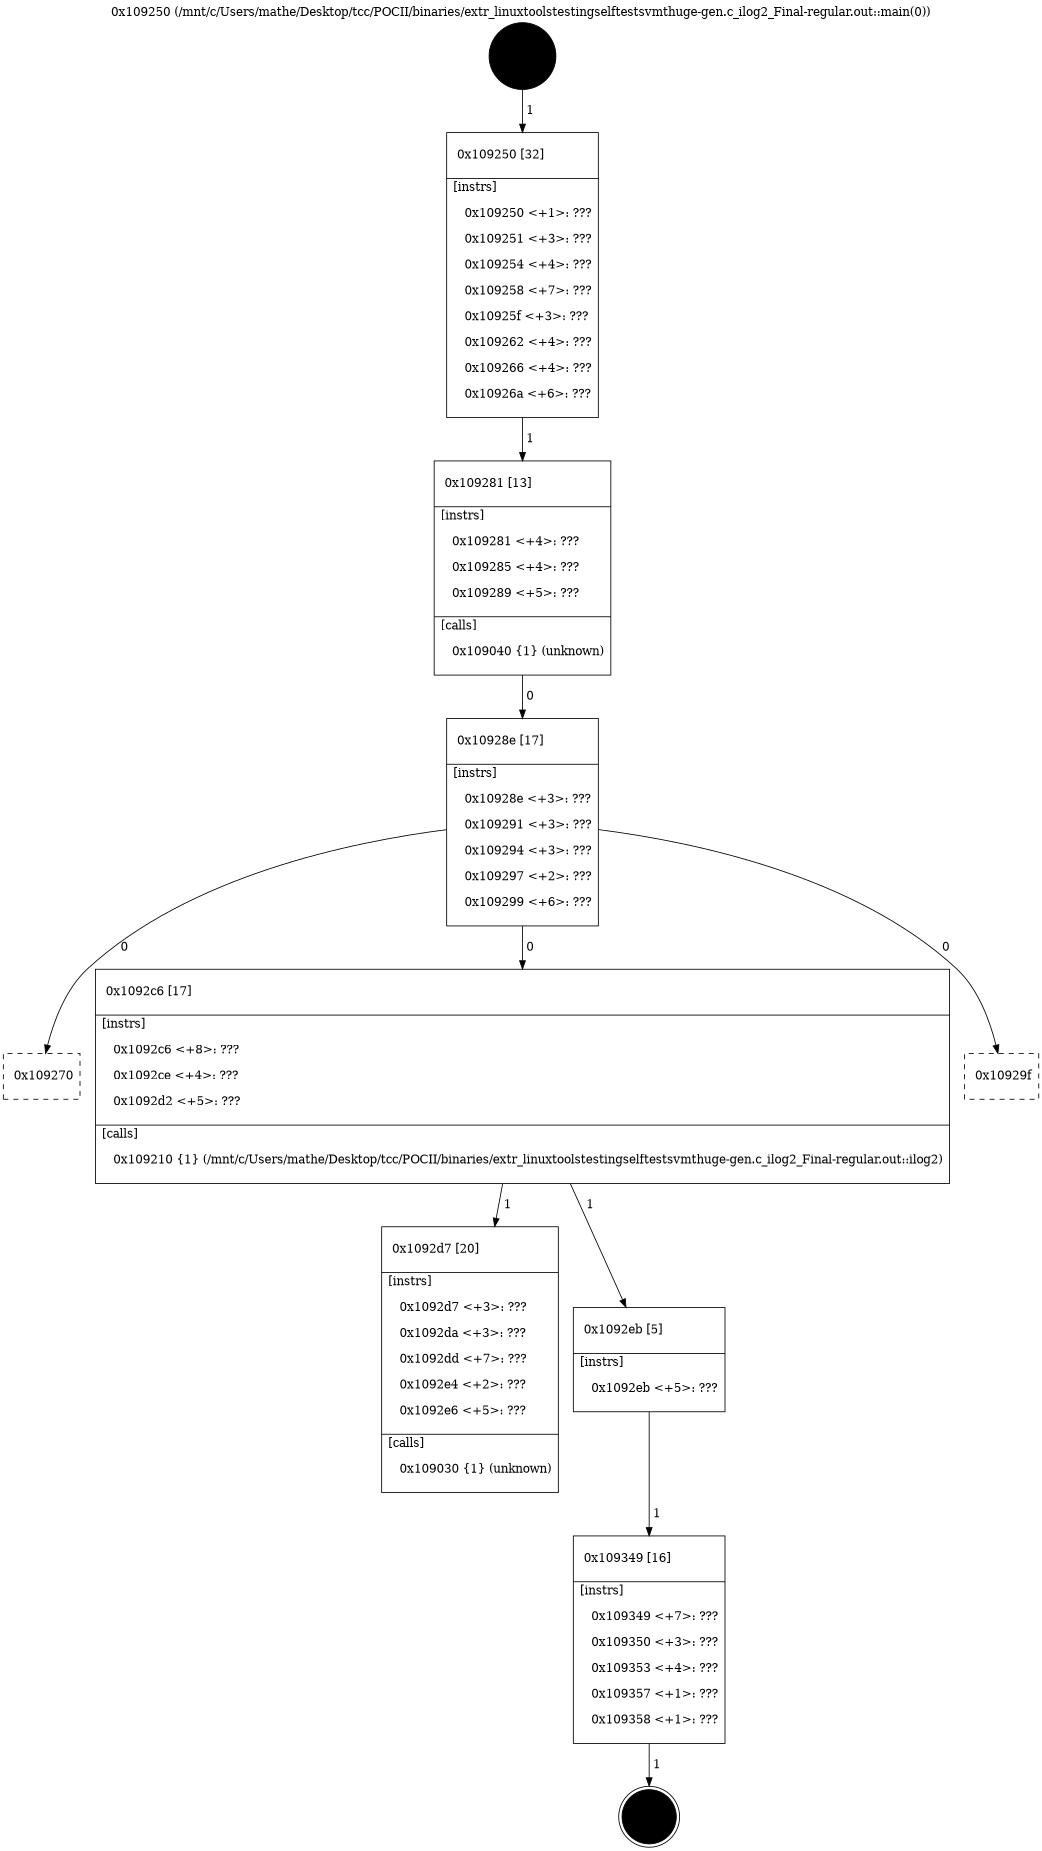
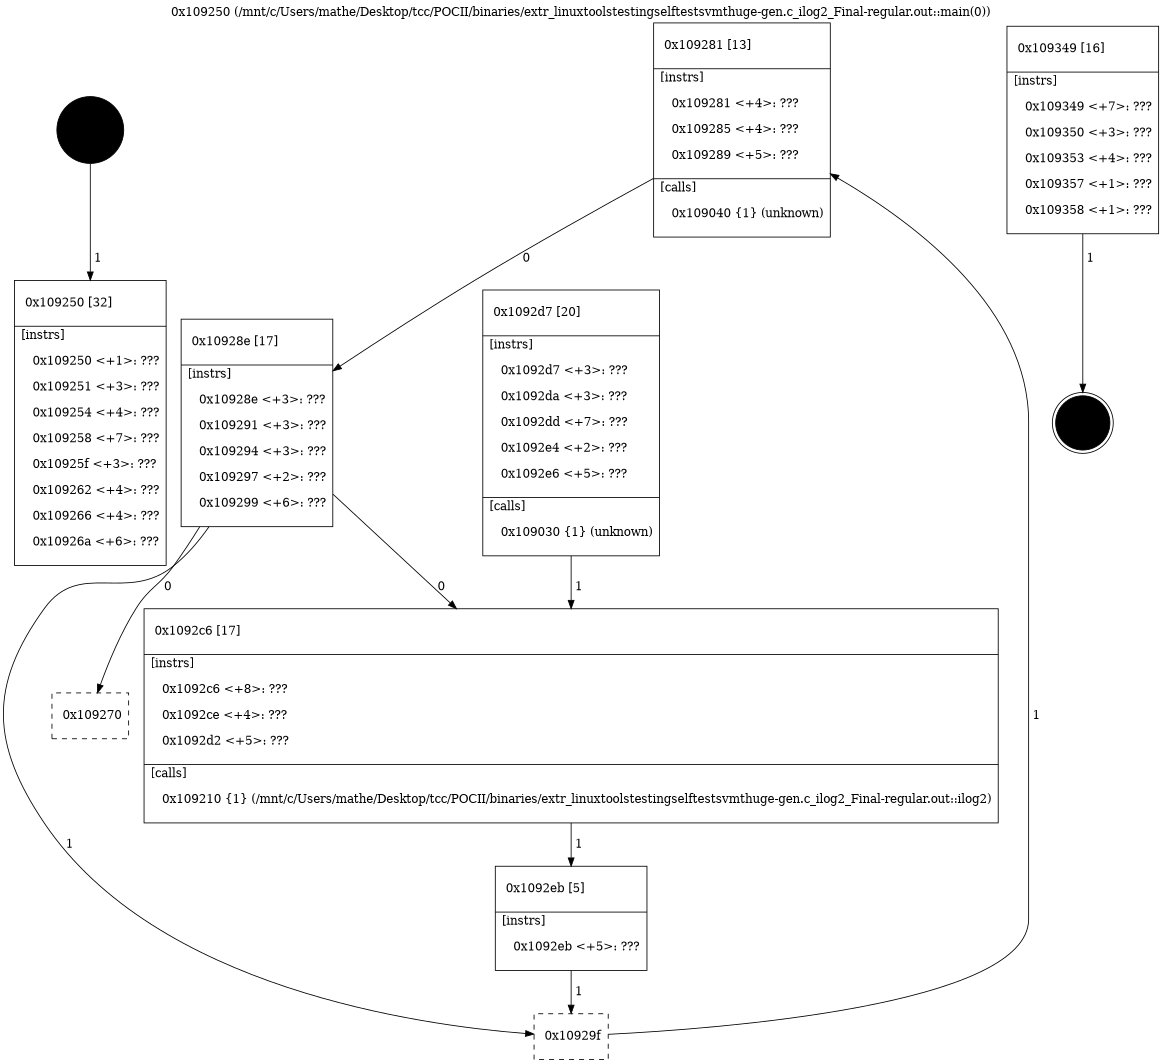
  digraph {
    label="0x109250 (/mnt/c/Users/mathe/Desktop/tcc/POCII/binaries/extr_linuxtoolstestingselftestsvmthuge-gen.c_ilog2_Final-regular.out::main(0))"
    labelloc=t
    node [shape=record]
    Entry [fillcolor=black height=0.3 shape=circle style=filled width=0.3]
    n2 [label="{\n     0x109250 [32]\l\n     | [instrs]\l\n     &nbsp;&nbsp;0x109250 \<+1\>: ???\l\n     &nbsp;&nbsp;0x109251 \<+3\>: ???\l\n     &nbsp;&nbsp;0x109254 \<+4\>: ???\l\n     &nbsp;&nbsp;0x109258 \<+7\>: ???\l\n     &nbsp;&nbsp;0x10925f \<+3\>: ???\l\n     &nbsp;&nbsp;0x109262 \<+4\>: ???\l\n     &nbsp;&nbsp;0x109266 \<+4\>: ???\l\n     &nbsp;&nbsp;0x10926a \<+6\>: ???\l\n  }"]
    n3 [label="{\n     0x109281 [13]\l\n     | [instrs]\l\n     &nbsp;&nbsp;0x109281 \<+4\>: ???\l\n     &nbsp;&nbsp;0x109285 \<+4\>: ???\l\n     &nbsp;&nbsp;0x109289 \<+5\>: ???\l\n     | [calls]\l\n     &nbsp;&nbsp;0x109040 \{1\} (unknown)\l\n  }"]
    n4 [label="{\n     0x10928e [17]\l\n     | [instrs]\l\n     &nbsp;&nbsp;0x10928e \<+3\>: ???\l\n     &nbsp;&nbsp;0x109291 \<+3\>: ???\l\n     &nbsp;&nbsp;0x109294 \<+3\>: ???\l\n     &nbsp;&nbsp;0x109297 \<+2\>: ???\l\n     &nbsp;&nbsp;0x109299 \<+6\>: ???\l\n  }"]
    n5 [label="{\n     0x109270\l\n  }" style=dashed]
    n6 [label="{\n     0x1092c6 [17]\l\n     | [instrs]\l\n     &nbsp;&nbsp;0x1092c6 \<+8\>: ???\l\n     &nbsp;&nbsp;0x1092ce \<+4\>: ???\l\n     &nbsp;&nbsp;0x1092d2 \<+5\>: ???\l\n     | [calls]\l\n     &nbsp;&nbsp;0x109210 \{1\} (/mnt/c/Users/mathe/Desktop/tcc/POCII/binaries/extr_linuxtoolstestingselftestsvmthuge-gen.c_ilog2_Final-regular.out::ilog2)\l\n  }"]
    n7 [label="{\n     0x10929f\l\n  }" style=dashed]
    n8 [label="{\n     0x1092d7 [20]\l\n     | [instrs]\l\n     &nbsp;&nbsp;0x1092d7 \<+3\>: ???\l\n     &nbsp;&nbsp;0x1092da \<+3\>: ???\l\n     &nbsp;&nbsp;0x1092dd \<+7\>: ???\l\n     &nbsp;&nbsp;0x1092e4 \<+2\>: ???\l\n     &nbsp;&nbsp;0x1092e6 \<+5\>: ???\l\n     | [calls]\l\n     &nbsp;&nbsp;0x109030 \{1\} (unknown)\l\n  }"]
    n9 [label="{\n     0x1092eb [5]\l\n     | [instrs]\l\n     &nbsp;&nbsp;0x1092eb \<+5\>: ???\l\n  }"]
    n10 [label="{\n     0x109349 [16]\l\n     | [instrs]\l\n     &nbsp;&nbsp;0x109349 \<+7\>: ???\l\n     &nbsp;&nbsp;0x109350 \<+3\>: ???\l\n     &nbsp;&nbsp;0x109353 \<+4\>: ???\l\n     &nbsp;&nbsp;0x109357 \<+1\>: ???\l\n     &nbsp;&nbsp;0x109358 \<+1\>: ???\l\n  }"]
    Exit [fillcolor=black height=0.3 peripheries=2 shape=circle style=filled width=0.3]
    Entry -> n2 [label=" 1"]
-   n2 -> n3 [label=" 1"]
+   n7 -> n3 [label=" 1"]
    n3 -> n4 [label=" 0"]
    n4 -> n5 [label=" 0"]
    n4 -> n6 [label=" 0"]
-   n4 -> n7 [label=" 0"]
-   n6 -> n8 [label=" 1"]
+   n4 -> n7 [label=" 1"]
+   n8 -> n6 [label=" 1"]
    n6 -> n9 [label=" 1"]
-   n9 -> n10 [label=" 1"]
+   n9 -> n7 [label=" 1"]
    n10 -> Exit [label=" 1"]
  }
